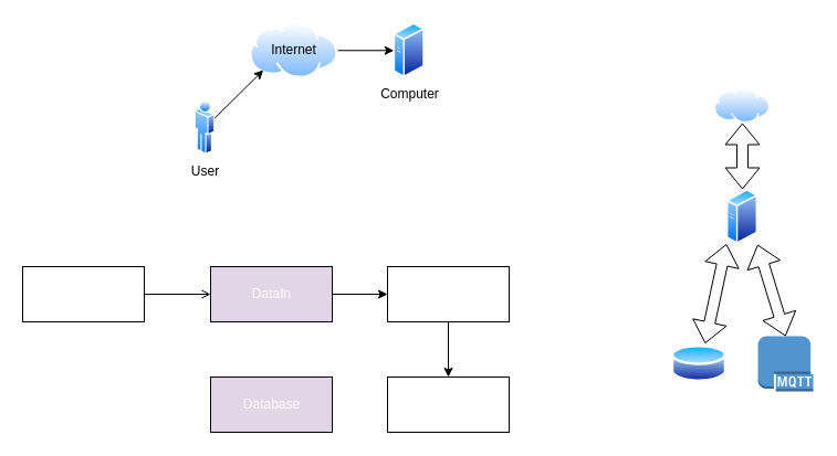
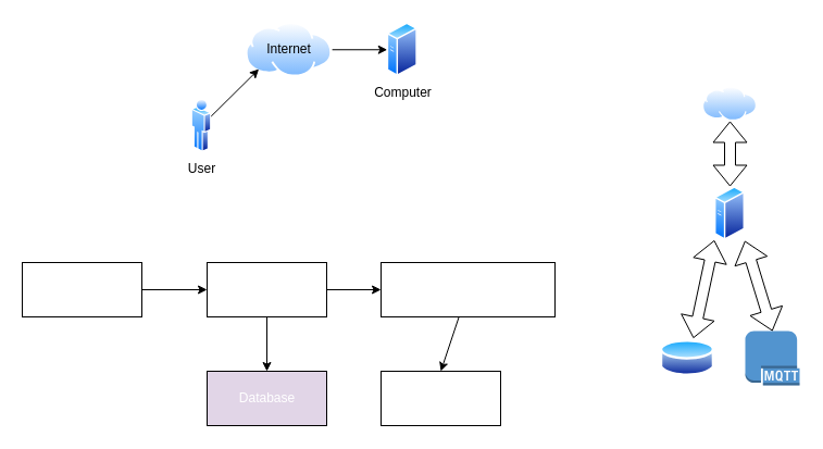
  <mxCell id="0" />
  <mxCell id="1" parent="0" />
  <mxCell id="2" style="edgeStyle=none;html=1;exitX=1;exitY=0.5;exitDx=0;exitDy=0;entryX=0;entryY=0.5;entryDx=0;entryDy=0;" parent="1" source="3" target="4" edge="1"><mxGeometry relative="1" as="geometry" /></mxCell>
  <mxCell id="3" value="" style="aspect=fixed;perimeter=ellipsePerimeter;html=1;align=center;shadow=0;dashed=0;spacingTop=3;image;image=img/lib/active_directory/internet_cloud.svg;" parent="1" vertex="1"><mxGeometry x="225.75" y="20.25" width="79.37" height="50" as="geometry" /></mxCell>
  <mxCell id="4" value="" style="aspect=fixed;perimeter=ellipsePerimeter;html=1;align=center;shadow=0;dashed=0;spacingTop=3;image;image=img/lib/active_directory/generic_server.svg;" parent="1" vertex="1"><mxGeometry x="355.75" y="20.25" width="28.0" height="50" as="geometry" /></mxCell>
  <mxCell id="5" style="edgeStyle=none;html=1;entryX=0;entryY=1;entryDx=0;entryDy=0;" parent="1" source="6" target="3" edge="1"><mxGeometry relative="1" as="geometry" /></mxCell>
  <mxCell id="6" value="" style="aspect=fixed;perimeter=ellipsePerimeter;html=1;align=center;shadow=0;dashed=0;spacingTop=3;image;image=img/lib/active_directory/user.svg;" parent="1" vertex="1"><mxGeometry x="175.75" y="90.25" width="18.5" height="50" as="geometry" /></mxCell>
  <mxCell id="7" value="User" style="text;html=1;align=center;verticalAlign=middle;resizable=0;points=[];autosize=1;strokeColor=none;fillColor=none;fontColor=#000000;" parent="1" vertex="1"><mxGeometry x="160" y="140.25" width="50" height="30" as="geometry" /></mxCell>
  <mxCell id="8" value="Internet" style="text;html=1;align=center;verticalAlign=middle;resizable=0;points=[];autosize=1;fontColor=#000000;" parent="1" vertex="1"><mxGeometry x="235.43" y="30.25" width="60" height="30" as="geometry" /></mxCell>
  <mxCell id="9" value="&lt;font&gt;Computer&lt;/font&gt;" style="text;html=1;align=center;verticalAlign=middle;resizable=0;points=[];autosize=1;strokeColor=none;fillColor=none;fontColor=#000000;" parent="1" vertex="1"><mxGeometry x="329.75" y="70.25" width="80" height="30" as="geometry" /></mxCell>
- <mxCell id="10" style="edgeStyle=none;html=1;entryX=0;entryY=0.5;entryDx=0;entryDy=0;fontColor=#FFFFFF;endArrow=open;" parent="1" source="11" target="14" edge="1"><mxGeometry relative="1" as="geometry" /></mxCell>
+ <mxCell id="10" style="edgeStyle=none;html=1;entryX=0;entryY=0.5;entryDx=0;entryDy=0;fontColor=#FFFFFF;" parent="1" source="11" target="14" edge="1"><mxGeometry relative="1" as="geometry" /></mxCell>
  <mxCell id="11" value="Python Program" style="html=1;fontColor=#FFFFFF;" parent="1" vertex="1"><mxGeometry x="20" y="241" width="110" height="50" as="geometry" /></mxCell>
+ <mxCell id="12" style="edgeStyle=none;html=1;entryX=0.5;entryY=0;entryDx=0;entryDy=0;fontColor=#FFFFFF;" parent="1" source="14" target="15" edge="1"><mxGeometry relative="1" as="geometry" /></mxCell>
  <mxCell id="13" style="edgeStyle=none;html=1;entryX=0;entryY=0.5;entryDx=0;entryDy=0;fontColor=#FFFFFF;" parent="1" source="14" target="17" edge="1"><mxGeometry relative="1" as="geometry" /></mxCell>
- <mxCell id="14" value="DataIn" style="html=1;fontColor=#FFFFFF;fillColor=#e1d5e7;" parent="1" vertex="1"><mxGeometry x="190" y="241" width="110" height="50" as="geometry" /></mxCell>
+ <mxCell id="14" value="DataIn" style="html=1;fontColor=#FFFFFF;" parent="1" vertex="1"><mxGeometry x="190" y="241" width="110" height="50" as="geometry" /></mxCell>
  <mxCell id="15" value="Database" style="html=1;fontColor=#FFFFFF;fillColor=#e1d5e7;" parent="1" vertex="1"><mxGeometry x="190" y="341" width="110" height="50" as="geometry" /></mxCell>
  <mxCell id="16" style="edgeStyle=none;html=1;entryX=0.5;entryY=0;entryDx=0;entryDy=0;fontColor=#FFFFFF;" parent="1" source="17" target="18" edge="1"><mxGeometry relative="1" as="geometry" /></mxCell>
- <mxCell id="17" value="Controller" style="html=1;fontColor=#FFFFFF;" parent="1" vertex="1"><mxGeometry x="350" y="241" width="110" height="50" as="geometry" /></mxCell>
+ <mxCell id="17" value="Controller" style="html=1;fontColor=#FFFFFF;" parent="1" vertex="1"><mxGeometry x="350" y="241" width="160" height="50" as="geometry" /></mxCell>
  <mxCell id="18" value="OUT" style="html=1;fontColor=#FFFFFF;" parent="1" vertex="1"><mxGeometry x="350" y="341" width="110" height="50" as="geometry" /></mxCell>
  <mxCell id="19" value="" style="aspect=fixed;perimeter=ellipsePerimeter;html=1;align=center;shadow=0;dashed=0;spacingTop=3;image;image=img/lib/active_directory/database.svg;fontColor=#FFFFFF;" parent="1" vertex="1"><mxGeometry x="607" y="310.5" width="50" height="37" as="geometry" /></mxCell>
  <mxCell id="20" value="" style="aspect=fixed;perimeter=ellipsePerimeter;html=1;align=center;shadow=0;dashed=0;spacingTop=3;image;image=img/lib/active_directory/internet_cloud.svg;fontColor=#FFFFFF;" parent="1" vertex="1"><mxGeometry x="646" y="79.5" width="50" height="31.5" as="geometry" /></mxCell>
  <mxCell id="21" value="" style="aspect=fixed;perimeter=ellipsePerimeter;html=1;align=center;shadow=0;dashed=0;spacingTop=3;image;image=img/lib/active_directory/generic_server.svg;fontColor=#FFFFFF;" parent="1" vertex="1"><mxGeometry x="657" y="171" width="28.0" height="50" as="geometry" /></mxCell>
  <mxCell id="22" value="" style="outlineConnect=0;dashed=0;verticalLabelPosition=bottom;verticalAlign=top;align=center;html=1;shape=mxgraph.aws3.mqtt_protocol;fillColor=#5294CF;gradientColor=none;fontColor=#FFFFFF;" parent="1" vertex="1"><mxGeometry x="685" y="304" width="50" height="50" as="geometry" /></mxCell>
  <mxCell id="23" value="" style="shape=flexArrow;endArrow=classic;startArrow=classic;html=1;fontColor=#FFFFFF;entryX=-0.015;entryY=0.989;entryDx=0;entryDy=0;entryPerimeter=0;exitX=0.605;exitY=0.003;exitDx=0;exitDy=0;exitPerimeter=0;" parent="1" source="19" target="21" edge="1"><mxGeometry width="100" height="100" relative="1" as="geometry"><mxPoint x="546" y="311" as="sourcePoint" /><mxPoint x="646" y="211" as="targetPoint" /></mxGeometry></mxCell>
  <mxCell id="24" value="" style="shape=flexArrow;endArrow=classic;startArrow=classic;html=1;fontColor=#FFFFFF;entryX=0.988;entryY=1.001;entryDx=0;entryDy=0;entryPerimeter=0;exitX=0.5;exitY=0;exitDx=0;exitDy=0;exitPerimeter=0;" parent="1" source="22" target="21" edge="1"><mxGeometry width="100" height="100" relative="1" as="geometry"><mxPoint x="626.25" y="314.111" as="sourcePoint" /><mxPoint x="666.58" y="230.45" as="targetPoint" /></mxGeometry></mxCell>
  <mxCell id="25" value="" style="shape=flexArrow;endArrow=classic;startArrow=classic;html=1;fontColor=#FFFFFF;entryX=0.5;entryY=1;entryDx=0;entryDy=0;exitX=0.5;exitY=0;exitDx=0;exitDy=0;" parent="1" source="21" target="20" edge="1"><mxGeometry width="100" height="100" relative="1" as="geometry"><mxPoint x="721.34" y="203.95" as="sourcePoint" /><mxPoint x="696.004" y="121" as="targetPoint" /></mxGeometry></mxCell>
